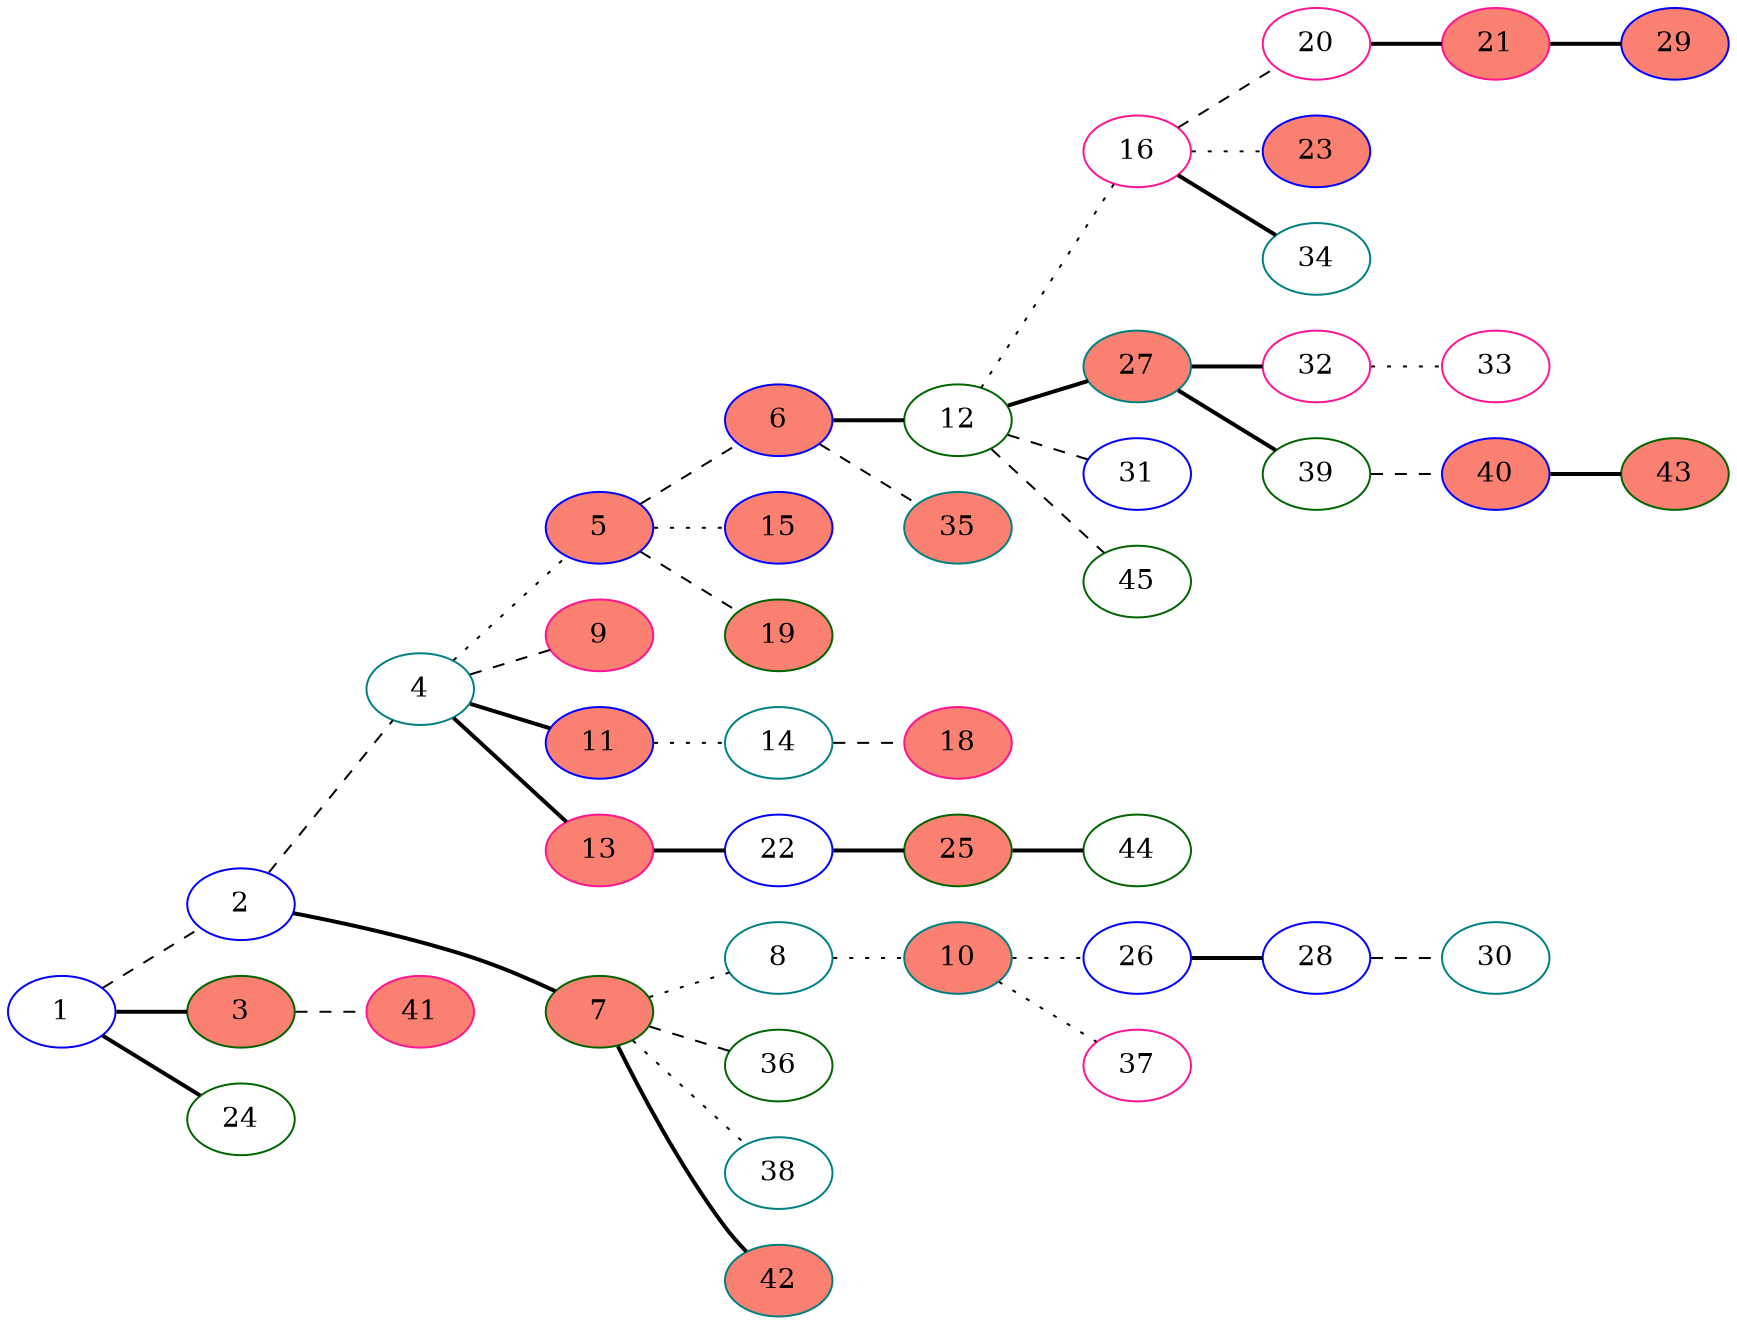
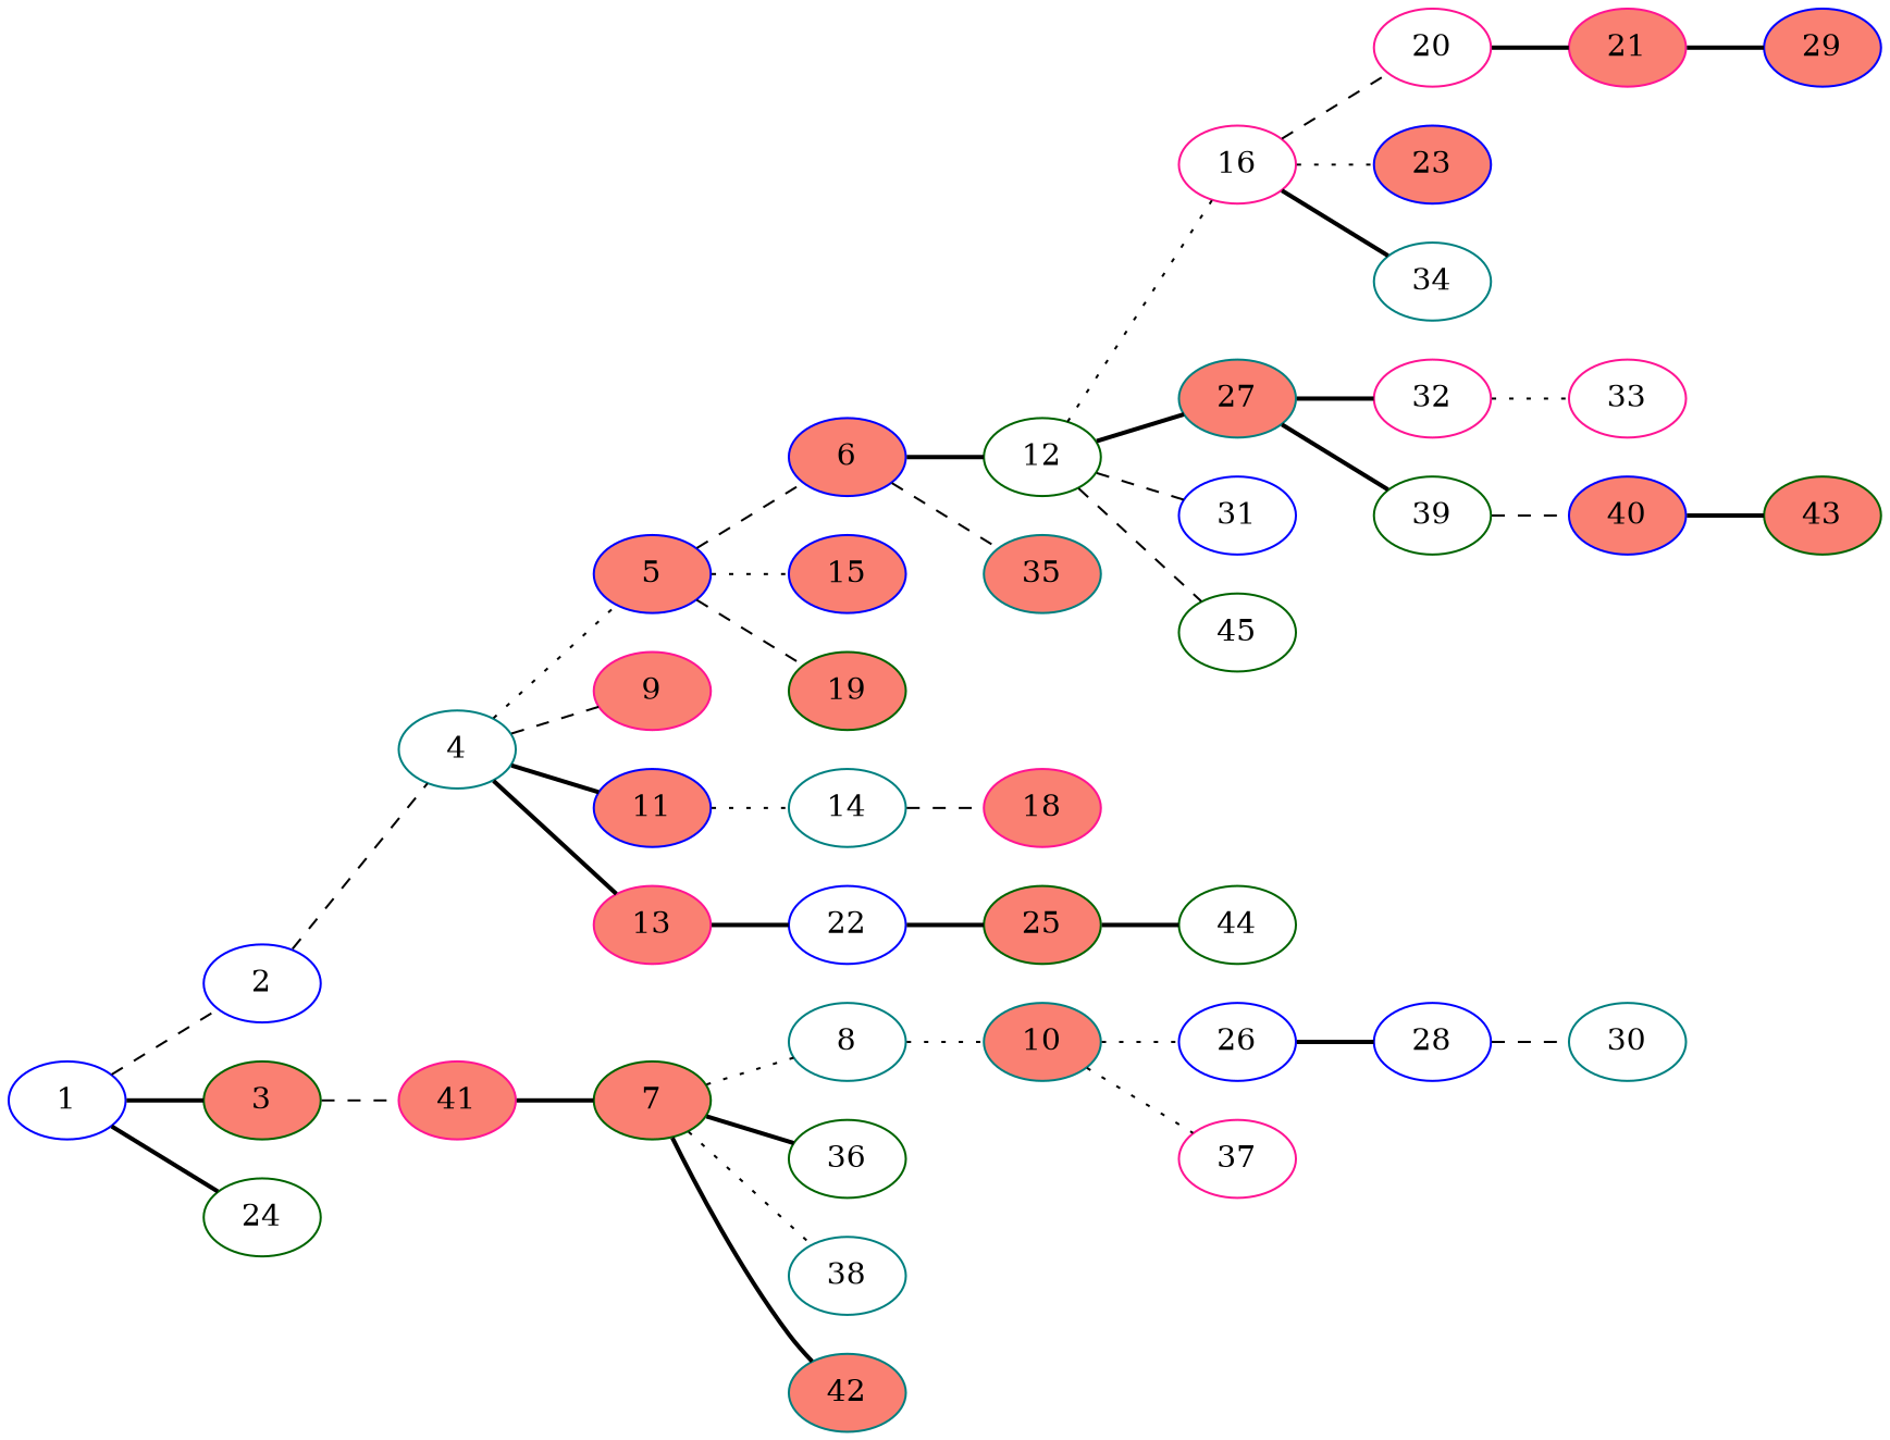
  graph {
    rankdir=LR
    node [color=blue fillcolor=white style=filled]
    edge [style=bold weight=1.0]
    1
    2
    3 [color=darkgreen fillcolor=salmon]
    24 [color=darkgreen]
    4 [color=teal]
    7 [color=darkgreen fillcolor=salmon]
    41 [color=deeppink fillcolor=salmon]
    5 [fillcolor=salmon]
    9 [color=deeppink fillcolor=salmon]
    11 [fillcolor=salmon]
    13 [color=deeppink fillcolor=salmon]
    8 [color=teal]
    36 [color=darkgreen]
    38 [color=teal]
    42 [color=teal fillcolor=salmon]
    6 [fillcolor=salmon]
    15 [fillcolor=salmon]
    19 [color=darkgreen fillcolor=salmon]
    14 [color=teal]
    22
    12 [color=darkgreen]
    35 [color=teal fillcolor=salmon]
    16 [color=deeppink]
    27 [color=teal fillcolor=salmon]
    31
    45 [color=darkgreen]
    10 [color=teal fillcolor=salmon]
    26
    37 [color=deeppink]
    28
    18 [color=deeppink fillcolor=salmon]
    20 [color=deeppink]
    23 [fillcolor=salmon]
    34 [color=teal]
    32 [color=deeppink]
    39 [color=darkgreen]
    25 [color=darkgreen fillcolor=salmon]
    21 [color=deeppink fillcolor=salmon]
    29 [fillcolor=salmon]
    44 [color=darkgreen]
    30 [color=teal]
    33 [color=deeppink]
    40 [fillcolor=salmon]
    43 [color=darkgreen fillcolor=salmon]
    1 -- 2 [style=dashed]
    1 -- 3
    1 -- 24
    2 -- 4 [style=dashed]
-   2 -- 7
+   41 -- 7
    3 -- 41 [style=dashed]
    4 -- 5 [style=dotted]
    4 -- 9 [style=dashed weight=2.0]
    4 -- 11
    4 -- 13
    7 -- 8 [style=dotted weight=2.0]
-   7 -- 36 [style=dashed]
+   7 -- 36
    7 -- 38 [style=dotted]
    7 -- 42
    5 -- 6 [style=dashed]
    5 -- 15 [style=dotted]
    5 -- 19 [style=dashed]
    11 -- 14 [style=dotted]
    13 -- 22 [weight=2.0]
    8 -- 10 [style=dotted]
    6 -- 12 [weight=4.0]
    6 -- 35 [style=dashed]
    14 -- 18 [style=dashed]
    22 -- 25
    12 -- 16 [style=dotted]
    12 -- 27
    12 -- 31 [style=dashed]
    12 -- 45 [style=dashed]
    16 -- 20 [style=dashed]
    16 -- 23 [style=dotted weight=3.0]
    16 -- 34
    27 -- 32
    27 -- 39
    10 -- 26 [style=dotted weight=2.0]
    10 -- 37 [style=dotted]
    26 -- 28
    28 -- 30 [style=dashed weight=3.0]
    20 -- 21
    32 -- 33 [style=dotted]
    39 -- 40 [style=dashed]
    25 -- 44
    21 -- 29
    40 -- 43
  }
